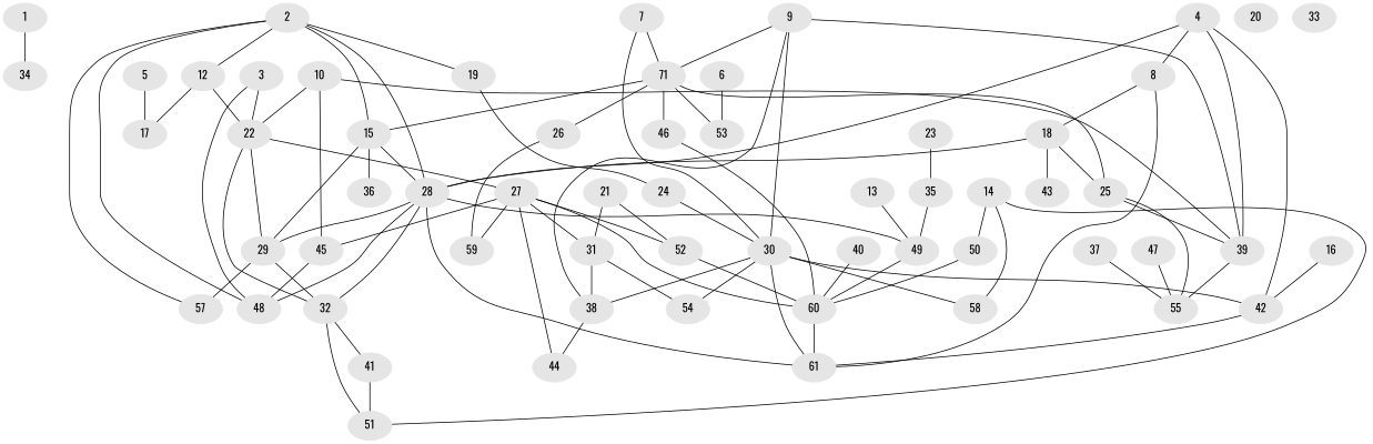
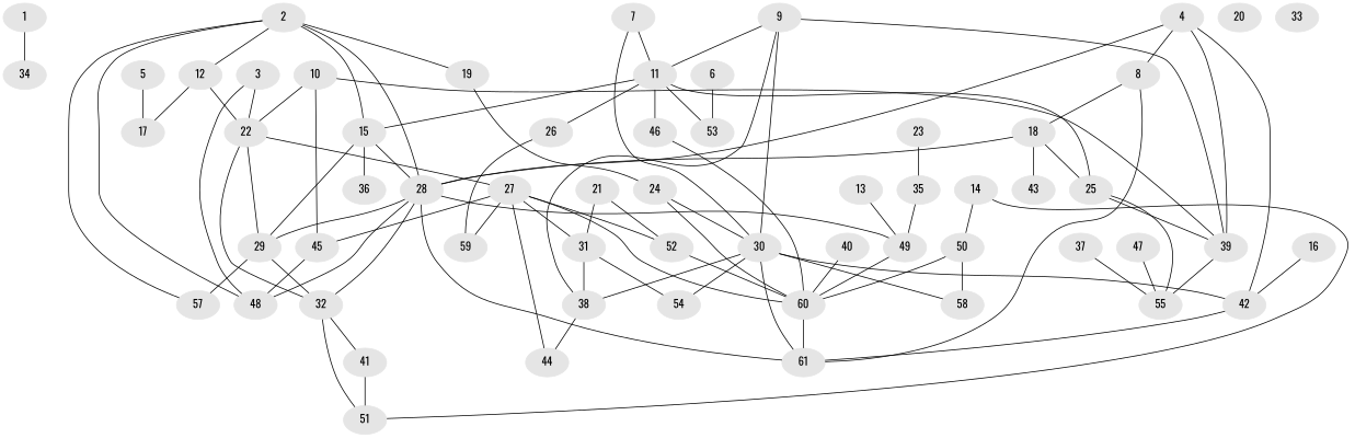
  graph {
    fontname=Oswald
    node [color=gray90 fontname=Oswald style=filled]
    edge [fontname=Oswald]
    1
    34
    2
    12
    15
    19
    28
    48
    57
    22
    17
    29
    36
    24
    61
    49
    32
    3
    27
    4
    8
    39
    42
    18
    55
    5
    6
    53
    7
-   11 [label=71]
+   11
    30
    25
    26
    46
    38
    54
    58
    43
    9
    44
    10
    45
    59
    60
    13
    14
    50
    51
    16
    20
    21
    31
    52
    41
    23
    35
    33
    37
    40
    47
    1 -- 34
    2 -- 12
    2 -- 15
    2 -- 19
    2 -- 28
    2 -- 48
    2 -- 57
    12 -- 22
    12 -- 17
    15 -- 28
    15 -- 29
    15 -- 36
    19 -- 24
    28 -- 48
    28 -- 29
    28 -- 61
    28 -- 49
    28 -- 32
    22 -- 29
    22 -- 32
    22 -- 27
    29 -- 57
    29 -- 32
    24 -- 30
+   24 -- 60
    49 -- 60
    32 -- 51
    32 -- 41
    3 -- 48
    3 -- 22
    27 -- 44
    27 -- 45
    27 -- 59
    27 -- 60
    27 -- 31
    27 -- 52
    4 -- 28
    4 -- 8
    4 -- 39
    4 -- 42
    8 -- 61
    8 -- 18
    39 -- 55
    42 -- 61
    18 -- 28
    18 -- 25
    18 -- 43
    5 -- 17
    6 -- 53
    7 -- 11
    7 -- 30
    11 -- 15
    11 -- 53
    11 -- 25
    11 -- 26
    11 -- 46
    30 -- 61
    30 -- 42
    30 -- 38
    30 -- 54
    30 -- 58
    25 -- 39
    25 -- 55
    26 -- 59
    46 -- 60
    38 -- 44
    9 -- 39
    9 -- 11
    9 -- 30
    9 -- 38
    10 -- 22
    10 -- 39
    10 -- 45
    45 -- 48
    60 -- 61
    13 -- 49
    14 -- 50
    14 -- 51
-   14 -- 58
+   50 -- 58
    50 -- 60
    16 -- 42
    21 -- 31
    21 -- 52
    31 -- 38
    31 -- 54
    52 -- 60
    41 -- 51
    23 -- 35
    35 -- 49
    37 -- 55
    40 -- 60
    47 -- 55
  }
